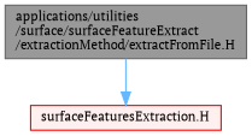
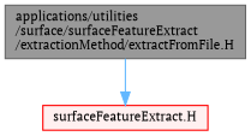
  digraph {
    fontname="PT Serif"
    node [fontname="PT Serif" fontsize=10 shape=box style=filled]
    n1 [color=gray40 fillcolor=grey60 fontcolor=black height=0.2 label="applications/utilities\l/surface/surfaceFeatureExtract\l/extractionMethod/extractFromFile.H" width=0.4]
-   n2 [color=red fillcolor="#FFF0F0" height=0.2 label="surfaceFeaturesExtraction.H" width=0.4]
+   n2 [color=red fillcolor="#FFF0F0" height=0.2 label="surfaceFeatureExtract.H" width=0.4]
    n1 -> n2 [color=steelblue1 fontname="PT Serif" fontsize=10 labelfontname=Helvetica labelfontsize=10 style=solid]
  }
